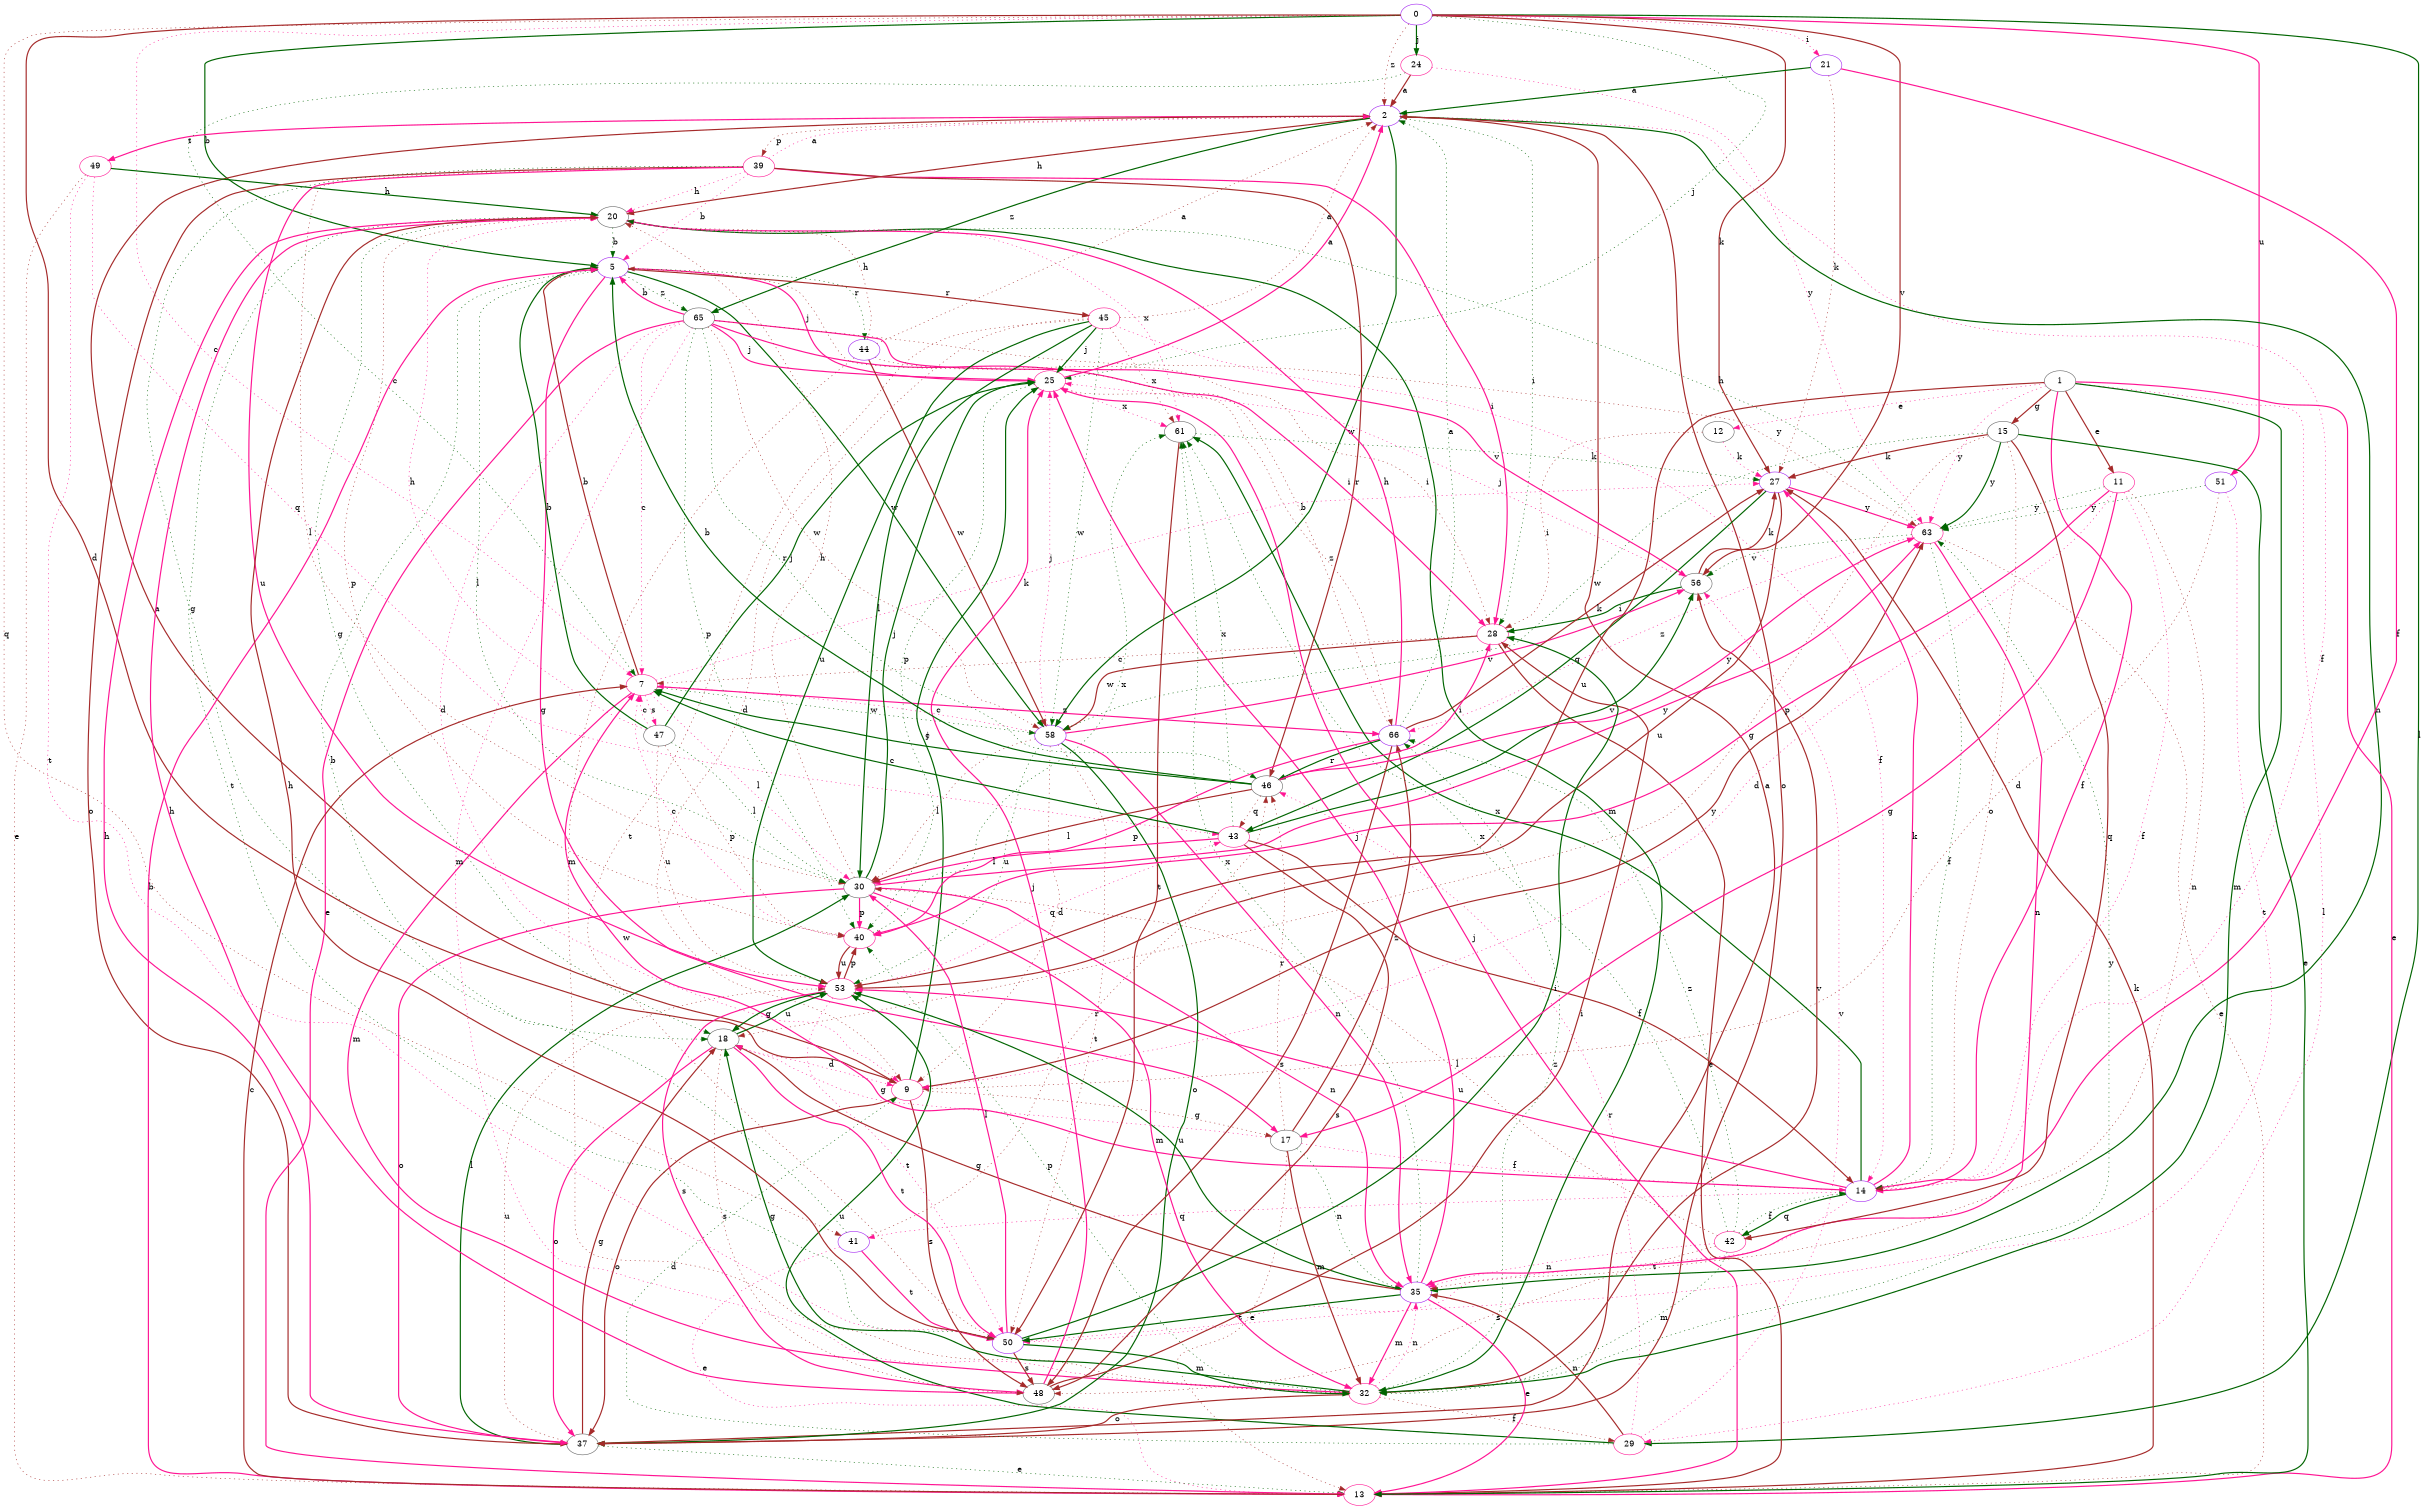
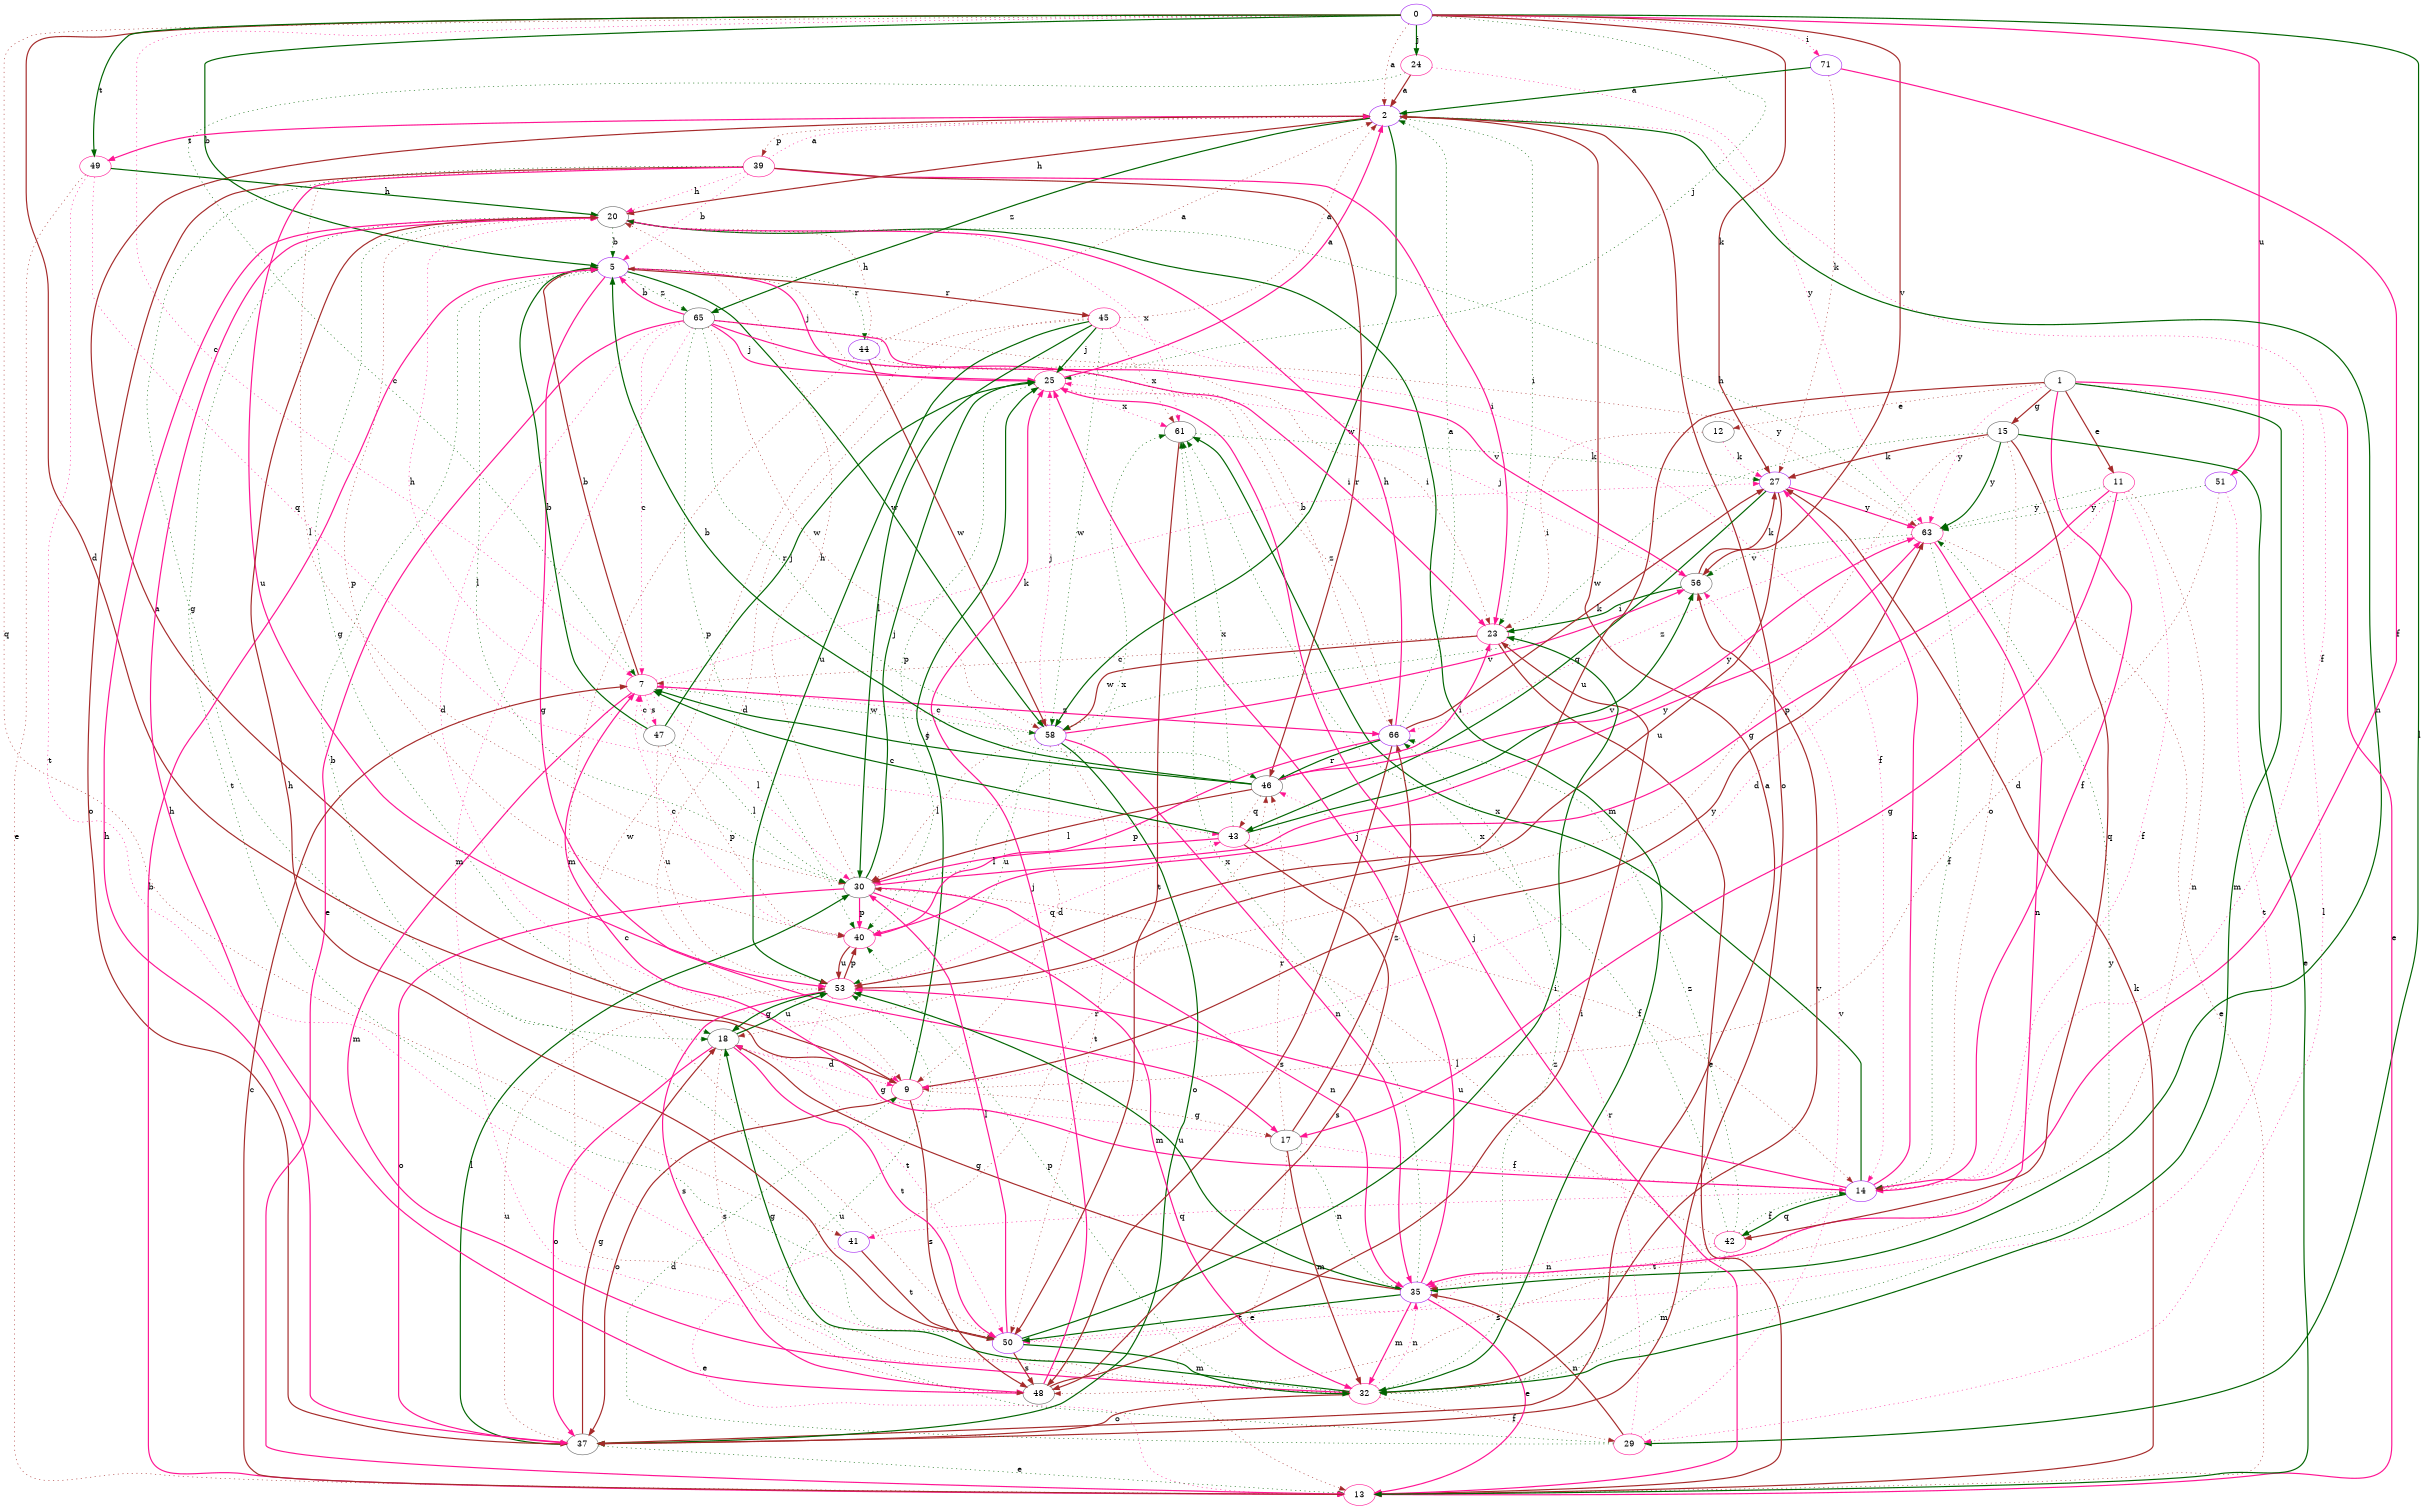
  strict digraph {
    node [color=deeppink]
    edge [color=deeppink style=bold]
    0 [color=purple]
    2 [color=purple]
    5 [color=purple]
    7
    9
-   21 [color=purple]
+   21 [color=purple label=71]
    24
    25
    27 [color=purple]
    29
    41 [color=purple]
    49
    51 [color=purple]
    56 [color=gray40]
    14 [color=purple]
    20 [color=gray40]
-   23 [label=28]
+   23
    35 [color=purple]
    37 [color=gray40]
    39
    58 [color=purple]
    65 [color=gray40]
    17 [color=gray40]
    30 [color=gray40]
    44 [color=purple]
    45
    32
    47 [color=gray40]
    66 [color=purple]
    63
    48 [color=gray40]
    40
    61 [color=gray40]
    53
    43
    46 [color=gray40]
    13
    50 [color=purple]
    1 [color=gray40]
    11
    12 [color=gray40]
    15 [color=gray40]
    42
    18 [color=gray40]
-   0 -> 2 [color=brown label=z style=dotted]
+   0 -> 2 [color=brown label=a style=dotted]
    0 -> 5 [color=darkgreen label=b]
    0 -> 7 [label=c style=dotted]
    0 -> 9 [color=brown label=d]
    0 -> 21 [label=i style=dotted]
    0 -> 24 [color=darkgreen label=j]
    0 -> 25 [color=darkgreen label=j style=dotted]
    0 -> 27 [color=brown label=k]
    0 -> 29 [color=darkgreen label=l]
    0 -> 41 [color=brown label=q style=dotted]
+   0 -> 49 [color=darkgreen label=t]
    0 -> 51 [label=u]
    0 -> 56 [color=brown label=v]
    2 -> 49 [label=t]
    2 -> 14 [label=f style=dotted]
    2 -> 20 [color=brown label=h]
    2 -> 23 [color=darkgreen label=i style=dotted]
    2 -> 35 [color=darkgreen label=n]
    2 -> 37 [color=brown label=o]
    2 -> 39 [color=brown label=p style=dotted]
    2 -> 58 [color=darkgreen label=w]
    2 -> 65 [color=darkgreen label=z]
    5 -> 25 [label=j]
    5 -> 58 [color=darkgreen label=w]
    5 -> 65 [color=darkgreen label=z style=dotted]
    5 -> 17 [label=g]
    5 -> 30 [color=darkgreen label=l style=dotted]
    5 -> 44 [color=darkgreen label=r style=dotted]
    5 -> 45 [color=brown label=r]
    7 -> 5 [color=brown label=b]
    7 -> 27 [label=k style=dotted]
    7 -> 58 [color=darkgreen label=w style=dotted]
    7 -> 30 [label=l style=dotted]
    7 -> 32 [label=m]
    7 -> 47 [label=s style=dotted]
    7 -> 66 [label=z]
    9 -> 2 [color=brown label=a]
    9 -> 25 [color=darkgreen label=j]
    9 -> 37 [color=brown label=o]
    9 -> 17 [color=brown label=g style=dotted]
    9 -> 63 [color=brown label=y]
    9 -> 48 [color=brown label=s]
    21 -> 2 [color=darkgreen label=a]
    21 -> 27 [color=brown label=k style=dotted]
    21 -> 14 [label=f]
    24 -> 2 [color=brown label=a]
    24 -> 7 [color=darkgreen label=c style=dotted]
    24 -> 63 [label=y style=dotted]
    25 -> 2 [label=a]
    25 -> 66 [color=brown label=z style=dotted]
    25 -> 40 [color=darkgreen label=p style=dotted]
    25 -> 61 [label=x style=dotted]
    27 -> 63 [label=y]
    27 -> 53 [color=brown label=u]
    27 -> 43 [color=darkgreen label=q]
    29 -> 9 [color=darkgreen label=d style=dotted]
    29 -> 56 [label=v style=dotted]
    29 -> 35 [color=brown label=n]
-   29 -> 53 [color=darkgreen label=u]
+   29 -> 53 [color=darkgreen label=u style=dotted]
    29 -> 46 [label=r style=dotted]
    41 -> 5 [color=darkgreen label=b style=dotted]
    41 -> 46 [color=brown label=r style=dotted]
    41 -> 13 [label=e style=dotted]
-   41 -> 50 [label=t]
+   41 -> 50 [color=brown label=t]
    49 -> 20 [color=darkgreen label=h]
    49 -> 43 [label=q style=dotted]
    49 -> 13 [color=brown label=e style=dotted]
    49 -> 50 [label=t style=dotted]
    51 -> 9 [color=brown label=d style=dotted]
    51 -> 63 [color=darkgreen label=y style=dotted]
    51 -> 50 [label=t style=dotted]
    56 -> 25 [label=j style=dotted]
    56 -> 27 [color=brown label=k]
    56 -> 23 [color=darkgreen label=i]
-   14 -> 7 [label=w]
+   14 -> 7 [label=c]
    14 -> 27 [label=k]
    14 -> 41 [label=q style=dotted]
    14 -> 61 [color=darkgreen label=x]
    14 -> 53 [label=u]
    14 -> 50 [label=t style=dotted]
    14 -> 42 [color=darkgreen label=q]
    20 -> 5 [color=darkgreen label=b style=dotted]
    20 -> 32 [color=darkgreen label=m]
    20 -> 40 [color=brown label=p style=dotted]
    20 -> 61 [label=x style=dotted]
    20 -> 50 [color=darkgreen label=t style=dotted]
    20 -> 18 [color=darkgreen label=g style=dotted]
    23 -> 7 [color=brown label=c style=dotted]
    23 -> 58 [color=brown label=w]
    23 -> 13 [color=brown label=e]
    35 -> 25 [label=j]
    35 -> 32 [label=m]
    35 -> 61 [color=darkgreen label=x style=dotted]
    35 -> 53 [color=darkgreen label=u]
    35 -> 13 [label=e]
    35 -> 50 [color=darkgreen label=t]
    35 -> 18 [color=brown label=g]
    37 -> 2 [color=brown label=a]
    37 -> 20 [label=h]
    37 -> 30 [color=darkgreen label=l]
    37 -> 53 [color=brown label=u style=dotted]
    37 -> 13 [color=darkgreen label=e style=dotted]
    37 -> 18 [color=brown label=g]
    39 -> 2 [label=a style=dotted]
    39 -> 5 [label=b style=dotted]
    39 -> 20 [label=h style=dotted]
    39 -> 23 [label=i]
    39 -> 37 [color=brown label=o]
    39 -> 30 [color=brown label=l style=dotted]
    39 -> 53 [label=u]
    39 -> 46 [color=brown label=r]
    39 -> 18 [color=darkgreen label=g style=dotted]
    58 -> 7 [label=c style=dotted]
    58 -> 9 [color=brown label=d style=dotted]
    58 -> 25 [label=j style=dotted]
    58 -> 56 [label=v]
    58 -> 35 [label=n]
    58 -> 37 [color=darkgreen label=o]
    58 -> 30 [color=brown label=l style=dotted]
    58 -> 53 [color=darkgreen label=u style=dotted]
    58 -> 50 [color=brown label=t style=dotted]
    65 -> 5 [label=b]
    65 -> 7 [label=c style=dotted]
    65 -> 9 [label=d style=dotted]
    65 -> 25 [label=j]
    65 -> 56 [label=v]
    65 -> 23 [label=i]
    65 -> 58 [color=brown label=w style=dotted]
    65 -> 32 [label=m style=dotted]
    65 -> 63 [color=brown label=y style=dotted]
    65 -> 40 [color=darkgreen label=p style=dotted]
    65 -> 46 [color=darkgreen label=r style=dotted]
    65 -> 13 [label=e]
    17 -> 14 [label=f style=dotted]
    17 -> 35 [color=darkgreen label=n style=dotted]
    17 -> 32 [color=brown label=m]
    17 -> 66 [color=brown label=z]
    17 -> 46 [color=brown label=r style=dotted]
    17 -> 13 [color=brown label=e style=dotted]
    17 -> 18 [label=g style=dotted]
    30 -> 25 [color=darkgreen label=j]
    30 -> 20 [color=brown label=h style=dotted]
    30 -> 35 [label=n]
    30 -> 37 [label=o]
    30 -> 32 [label=m]
    30 -> 63 [label=y]
    30 -> 40 [label=p]
    44 -> 2 [color=brown label=a style=dotted]
    44 -> 20 [color=brown label=h style=dotted]
    44 -> 23 [color=brown label=i style=dotted]
    44 -> 58 [color=brown label=w]
    44 -> 32 [color=brown label=m style=dotted]
    45 -> 2 [color=brown label=a style=dotted]
    45 -> 9 [color=brown label=d style=dotted]
    45 -> 25 [color=darkgreen label=j]
    45 -> 14 [label=f style=dotted]
    45 -> 58 [color=darkgreen label=w style=dotted]
    45 -> 30 [color=darkgreen label=l]
    45 -> 61 [color=brown label=x style=dotted]
    45 -> 53 [color=darkgreen label=u]
-   45 -> 50 [color=brown label=t style=dotted]
+   45 -> 50 [color=brown label=w style=dotted]
    32 -> 29 [color=brown label=f style=dotted]
    32 -> 56 [color=brown label=v]
    32 -> 35 [label=n style=dotted]
    32 -> 37 [color=brown label=o]
    32 -> 66 [color=darkgreen label=z style=dotted]
    32 -> 63 [color=darkgreen label=y style=dotted]
    32 -> 40 [color=darkgreen label=p style=dotted]
    32 -> 18 [color=darkgreen label=g]
    47 -> 5 [color=darkgreen label=b]
    47 -> 7 [label=c style=dotted]
    47 -> 25 [color=darkgreen label=j]
    47 -> 20 [label=h style=dotted]
    47 -> 30 [color=darkgreen label=l style=dotted]
    47 -> 40 [color=brown label=p style=dotted]
    47 -> 53 [color=brown label=u style=dotted]
    66 -> 2 [color=darkgreen label=a style=dotted]
    66 -> 5 [color=brown label=b style=dotted]
    66 -> 27 [color=brown label=k]
    66 -> 20 [label=h]
    66 -> 48 [color=brown label=s]
    66 -> 40 [label=p]
    66 -> 46 [color=darkgreen label=r]
    63 -> 56 [color=darkgreen label=v style=dotted]
    63 -> 14 [color=darkgreen label=f style=dotted]
    63 -> 20 [color=darkgreen label=h style=dotted]
    63 -> 35 [label=n]
    63 -> 66 [label=z style=dotted]
    63 -> 13 [color=brown label=e style=dotted]
    48 -> 25 [label=j]
    48 -> 20 [label=h]
    48 -> 23 [color=brown label=i]
    40 -> 7 [label=c style=dotted]
    40 -> 61 [color=darkgreen label=x style=dotted]
    40 -> 53 [color=brown label=u]
    61 -> 27 [color=darkgreen label=k style=dotted]
    61 -> 50 [color=brown label=t]
    53 -> 48 [label=s]
    53 -> 40 [color=brown label=p]
    53 -> 43 [label=q style=dotted]
    53 -> 50 [label=t style=dotted]
    53 -> 18 [color=darkgreen label=g]
    43 -> 7 [color=darkgreen label=c]
    43 -> 56 [color=darkgreen label=v]
-   43 -> 14 [color=brown label=f]
+   43 -> 14 [color=brown label=f style=dotted]
    43 -> 30 [label=l]
    43 -> 48 [color=brown label=s]
    43 -> 61 [color=darkgreen label=x style=dotted]
    46 -> 5 [color=darkgreen label=b]
    46 -> 7 [color=darkgreen label=c]
    46 -> 23 [label=i]
    46 -> 30 [color=brown label=l]
    46 -> 63 [label=y]
    46 -> 43 [color=brown label=q style=dotted]
    13 -> 5 [label=b]
    13 -> 7 [color=brown label=c]
    13 -> 25 [label=j]
    13 -> 27 [color=brown label=k]
    50 -> 20 [color=brown label=h]
    50 -> 23 [color=darkgreen label=i]
    50 -> 30 [label=l]
    50 -> 32 [color=darkgreen label=m]
    50 -> 48 [color=brown label=s]
    1 -> 29 [label=l style=dotted]
    1 -> 14 [label=f]
    1 -> 32 [color=darkgreen label=m]
    1 -> 63 [label=y style=dotted]
    1 -> 53 [color=brown label=u]
    1 -> 13 [label=e]
    1 -> 11 [color=brown label=e]
-   1 -> 12 [label=e style=dotted]
+   1 -> 12 [color=brown label=e style=dotted]
    1 -> 15 [color=brown label=g]
    11 -> 9 [label=d style=dotted]
    11 -> 14 [label=f style=dotted]
    11 -> 35 [color=brown label=n style=dotted]
    11 -> 17 [label=g]
    11 -> 63 [color=darkgreen label=y style=dotted]
    11 -> 40 [label=p]
    12 -> 27 [label=k style=dotted]
    12 -> 23 [color=brown label=i style=dotted]
    15 -> 27 [color=brown label=k]
    15 -> 14 [color=brown label=o style=dotted]
    15 -> 58 [color=darkgreen label=w style=dotted]
    15 -> 63 [color=darkgreen label=y]
    15 -> 13 [color=darkgreen label=e]
    15 -> 42 [color=brown label=q]
    15 -> 18 [color=brown label=g style=dotted]
    42 -> 14 [color=darkgreen label=f style=dotted]
    42 -> 35 [label=n style=dotted]
    42 -> 30 [color=brown label=l style=dotted]
    42 -> 32 [color=darkgreen label=m style=dotted]
    42 -> 66 [color=darkgreen label=z style=dotted]
    42 -> 48 [color=brown label=s style=dotted]
    42 -> 61 [color=darkgreen label=x style=dotted]
    18 -> 9 [label=d style=dotted]
    18 -> 37 [label=o]
    18 -> 48 [color=brown label=s style=dotted]
    18 -> 53 [color=darkgreen label=u]
    18 -> 50 [label=t]
  }
